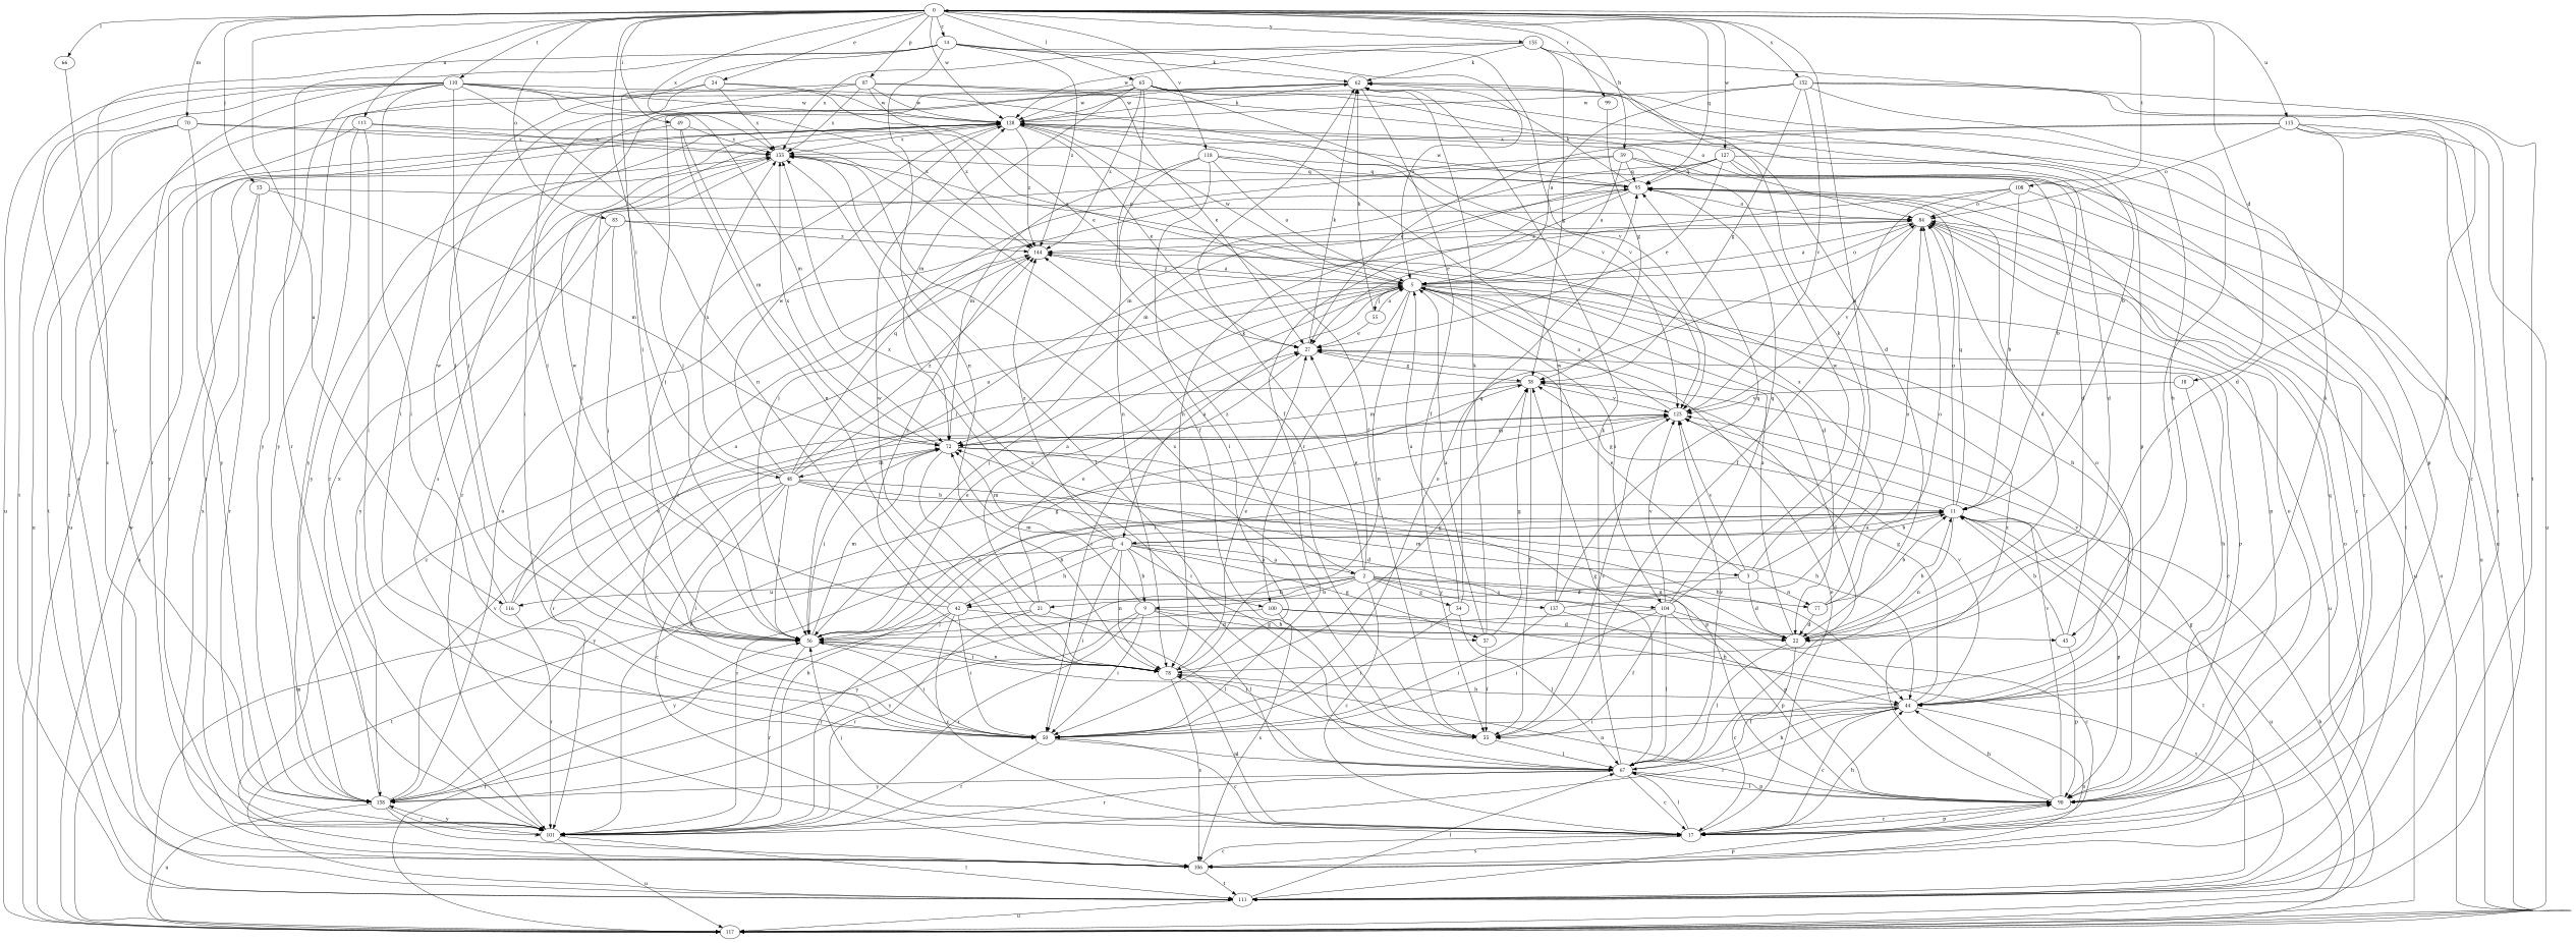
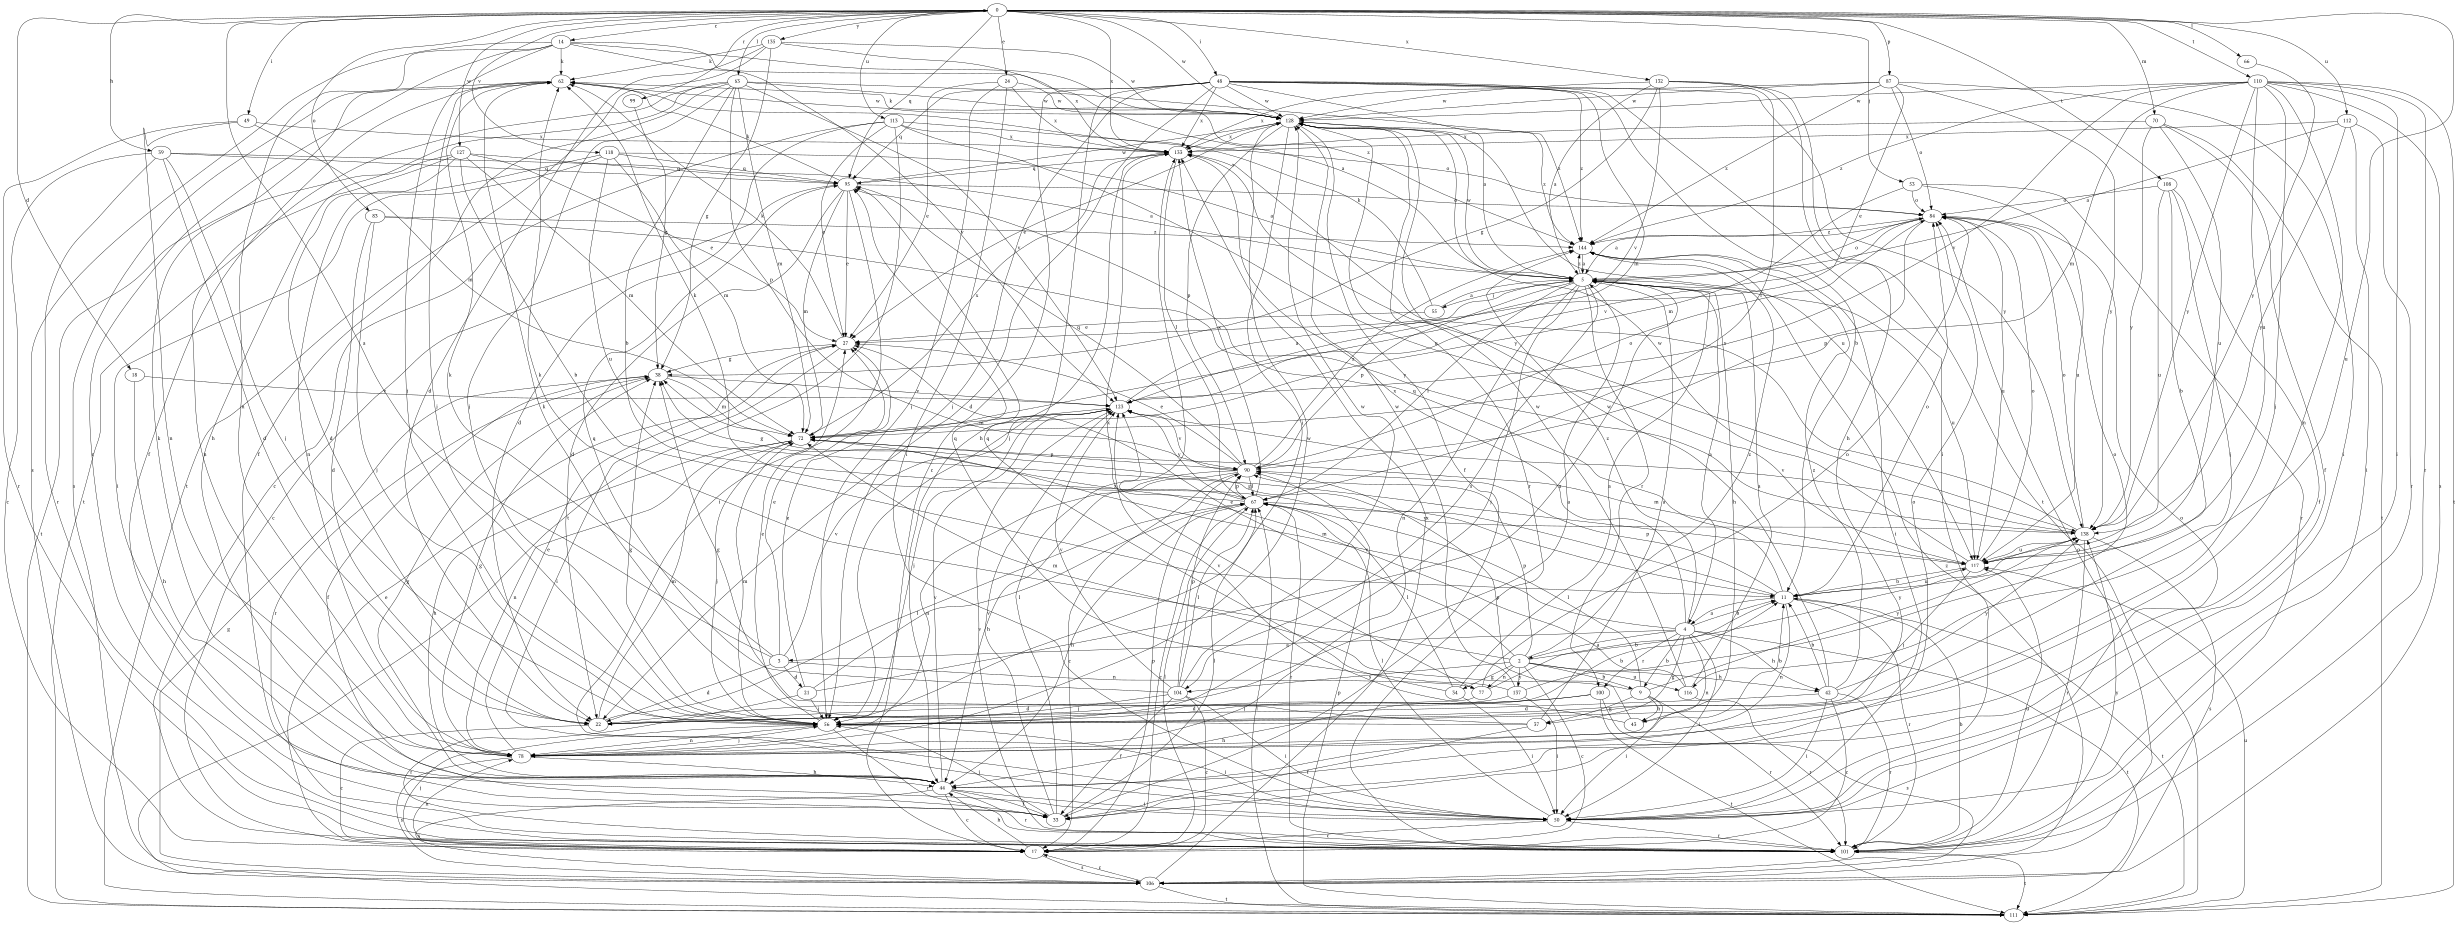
  strict digraph {
    fontname="PT Serif"
    node [fontname="PT Serif"]
    edge [fontname="PT Serif"]
    0
    14
    18
    24
    39
    48
    49
    53
    63
    66
    70
    83
    87
    95
    99
    108
    110
    112
    113
    116
    118
    127
    128
    132
    133
    135
    62
    144
    123
    78
    5
    56
    101
    106
    44
    27
    50
    17
    22
    138
    11
    72
    84
    117
    90
    111
    33
    38
    67
    2
    9
    34
    42
    77
    104
    137
    37
    43
    3
    21
    4
    100
    55
    0 -> 14 [label=c]
    0 -> 18 [label=d]
    0 -> 24 [label=e]
    0 -> 39 [label=h]
    0 -> 48 [label=i]
    0 -> 49 [label=i]
    0 -> 53 [label=j]
    0 -> 63 [label=l]
    0 -> 66 [label=l]
    0 -> 70 [label=m]
    0 -> 83 [label=o]
    0 -> 87 [label=p]
    0 -> 95 [label=q]
    0 -> 99 [label=r]
    0 -> 108 [label=t]
    0 -> 110 [label=t]
    0 -> 112 [label=u]
    0 -> 113 [label=u]
    0 -> 116 [label=u]
    0 -> 118 [label=v]
    0 -> 127 [label=w]
    0 -> 128 [label=w]
    0 -> 132 [label=x]
    0 -> 133 [label=x]
    0 -> 135 [label=y]
    14 -> 62 [label=k]
    14 -> 144 [label=z]
    14 -> 123 [label=v]
    14 -> 78 [label=n]
    14 -> 5 [label=a]
    14 -> 56 [label=j]
    14 -> 101 [label=r]
    14 -> 106 [label=s]
    18 -> 123 [label=v]
    18 -> 44 [label=h]
    24 -> 128 [label=w]
    24 -> 133 [label=x]
    24 -> 56 [label=j]
    24 -> 27 [label=e]
    24 -> 50 [label=i]
    39 -> 95 [label=q]
    39 -> 5 [label=a]
    39 -> 56 [label=j]
    39 -> 101 [label=r]
    39 -> 17 [label=c]
    39 -> 22 [label=d]
    48 -> 95 [label=q]
    48 -> 128 [label=w]
    48 -> 133 [label=x]
    48 -> 144 [label=z]
    48 -> 5 [label=a]
    48 -> 56 [label=j]
    48 -> 44 [label=h]
    48 -> 50 [label=i]
    48 -> 17 [label=c]
    48 -> 22 [label=d]
    48 -> 138 [label=y]
    48 -> 11 [label=b]
-   72 -> 48 [label=m]
+   48 -> 72 [label=m]
    49 -> 133 [label=x]
    49 -> 78 [label=n]
    49 -> 101 [label=r]
    49 -> 72 [label=m]
    53 -> 101 [label=r]
    53 -> 72 [label=m]
    53 -> 84 [label=o]
    53 -> 117 [label=u]
    63 -> 128 [label=w]
    63 -> 144 [label=z]
    63 -> 123 [label=v]
    63 -> 56 [label=j]
    63 -> 44 [label=h]
    63 -> 11 [label=b]
    63 -> 72 [label=m]
    63 -> 90 [label=p]
    63 -> 111 [label=t]
    63 -> 33 [label=f]
    66 -> 138 [label=y]
    70 -> 133 [label=x]
    70 -> 138 [label=y]
    70 -> 117 [label=u]
    70 -> 111 [label=t]
    70 -> 33 [label=f]
    83 -> 144 [label=z]
    83 -> 56 [label=j]
    83 -> 22 [label=d]
    83 -> 138 [label=y]
    87 -> 128 [label=w]
    87 -> 133 [label=x]
    87 -> 144 [label=z]
    87 -> 27 [label=e]
    87 -> 50 [label=i]
    87 -> 138 [label=y]
    87 -> 84 [label=o]
    95 -> 128 [label=w]
    95 -> 62 [label=k]
    95 -> 27 [label=e]
    95 -> 50 [label=i]
    95 -> 17 [label=c]
    95 -> 22 [label=d]
    95 -> 72 [label=m]
    95 -> 84 [label=o]
    99 -> 38 [label=g]
    108 -> 56 [label=j]
    108 -> 11 [label=b]
    108 -> 84 [label=o]
    108 -> 117 [label=u]
    108 -> 33 [label=f]
    110 -> 128 [label=w]
    110 -> 144 [label=z]
    110 -> 123 [label=v]
    110 -> 78 [label=n]
    110 -> 56 [label=j]
    110 -> 101 [label=r]
    110 -> 106 [label=s]
    110 -> 50 [label=i]
    110 -> 138 [label=y]
    110 -> 72 [label=m]
    110 -> 117 [label=u]
    110 -> 111 [label=t]
    112 -> 133 [label=x]
    112 -> 5 [label=a]
    112 -> 101 [label=r]
    112 -> 50 [label=i]
    112 -> 138 [label=y]
    113 -> 133 [label=x]
    113 -> 27 [label=e]
    113 -> 17 [label=c]
    113 -> 22 [label=d]
    113 -> 84 [label=o]
    113 -> 117 [label=u]
    113 -> 111 [label=t]
    116 -> 128 [label=w]
    116 -> 123 [label=v]
    116 -> 5 [label=a]
    116 -> 101 [label=r]
    118 -> 95 [label=q]
    118 -> 78 [label=n]
    118 -> 5 [label=a]
    118 -> 50 [label=i]
    118 -> 72 [label=m]
    118 -> 117 [label=u]
    127 -> 95 [label=q]
    127 -> 78 [label=n]
    127 -> 27 [label=e]
    127 -> 22 [label=d]
    127 -> 11 [label=b]
    127 -> 72 [label=m]
    127 -> 111 [label=t]
    128 -> 133 [label=x]
    128 -> 62 [label=k]
    128 -> 144 [label=z]
    128 -> 56 [label=j]
    128 -> 101 [label=r]
    128 -> 27 [label=e]
    128 -> 117 [label=u]
    128 -> 90 [label=p]
    128 -> 33 [label=f]
    132 -> 128 [label=w]
    132 -> 123 [label=v]
    132 -> 5 [label=a]
    132 -> 44 [label=h]
    132 -> 111 [label=t]
    132 -> 38 [label=g]
    132 -> 67 [label=l]
    133 -> 95 [label=q]
    133 -> 56 [label=j]
    133 -> 138 [label=y]
    133 -> 67 [label=l]
    135 -> 128 [label=w]
    135 -> 133 [label=x]
    135 -> 62 [label=k]
    135 -> 22 [label=d]
    135 -> 111 [label=t]
    135 -> 38 [label=g]
    62 -> 128 [label=w]
    62 -> 56 [label=j]
    62 -> 106 [label=s]
    62 -> 33 [label=f]
    144 -> 5 [label=a]
    144 -> 50 [label=i]
    123 -> 5 [label=a]
    123 -> 56 [label=j]
    123 -> 72 [label=m]
    78 -> 128 [label=w]
    78 -> 56 [label=j]
    78 -> 106 [label=s]
    78 -> 44 [label=h]
    78 -> 27 [label=e]
    78 -> 38 [label=g]
    5 -> 128 [label=w]
    5 -> 144 [label=z]
    5 -> 78 [label=n]
    5 -> 56 [label=j]
    5 -> 84 [label=o]
    5 -> 117 [label=u]
    5 -> 90 [label=p]
    5 -> 67 [label=l]
    5 -> 104 [label=s]
    5 -> 43 [label=h]
    5 -> 4 [label=a]
    5 -> 100 [label=r]
    5 -> 55 [label=j]
    56 -> 78 [label=n]
    56 -> 101 [label=r]
    56 -> 27 [label=e]
    56 -> 50 [label=i]
    56 -> 72 [label=m]
    56 -> 38 [label=g]
    101 -> 123 [label=v]
    101 -> 138 [label=y]
    101 -> 11 [label=b]
    101 -> 117 [label=u]
    101 -> 111 [label=t]
    106 -> 133 [label=x]
    106 -> 144 [label=z]
    106 -> 17 [label=c]
    106 -> 84 [label=o]
    106 -> 111 [label=t]
    106 -> 38 [label=g]
    44 -> 62 [label=k]
    44 -> 123 [label=v]
    44 -> 101 [label=r]
    44 -> 106 [label=s]
    44 -> 50 [label=i]
    44 -> 17 [label=c]
    44 -> 84 [label=o]
    44 -> 33 [label=f]
    44 -> 38 [label=g]
    27 -> 62 [label=k]
    27 -> 50 [label=i]
    27 -> 38 [label=g]
    50 -> 101 [label=r]
    50 -> 17 [label=c]
    50 -> 84 [label=o]
    50 -> 67 [label=l]
    17 -> 78 [label=n]
    17 -> 56 [label=j]
    17 -> 106 [label=s]
    17 -> 44 [label=h]
    17 -> 27 [label=e]
    17 -> 90 [label=p]
    17 -> 67 [label=l]
    22 -> 5 [label=a]
    22 -> 17 [label=c]
    22 -> 11 [label=b]
    22 -> 72 [label=m]
    22 -> 67 [label=l]
    138 -> 133 [label=x]
    138 -> 123 [label=v]
    138 -> 101 [label=r]
    138 -> 106 [label=s]
    138 -> 84 [label=o]
    138 -> 117 [label=u]
    11 -> 95 [label=q]
    11 -> 78 [label=n]
    11 -> 101 [label=r]
    11 -> 84 [label=o]
    11 -> 117 [label=u]
    11 -> 90 [label=p]
    11 -> 111 [label=t]
    11 -> 38 [label=g]
    11 -> 4 [label=a]
    72 -> 133 [label=x]
    72 -> 78 [label=n]
    72 -> 56 [label=j]
    72 -> 44 [label=h]
    72 -> 90 [label=p]
    84 -> 144 [label=z]
    84 -> 123 [label=v]
    84 -> 5 [label=a]
    84 -> 117 [label=u]
    84 -> 90 [label=p]
    117 -> 128 [label=w]
    117 -> 56 [label=j]
    117 -> 11 [label=b]
    117 -> 72 [label=m]
    117 -> 84 [label=o]
    90 -> 95 [label=q]
    90 -> 144 [label=z]
    90 -> 123 [label=v]
    90 -> 78 [label=n]
    90 -> 44 [label=h]
    90 -> 27 [label=e]
    90 -> 17 [label=c]
    90 -> 84 [label=o]
    90 -> 67 [label=l]
    111 -> 117 [label=u]
    111 -> 90 [label=p]
    111 -> 67 [label=l]
    33 -> 133 [label=x]
    33 -> 123 [label=v]
    33 -> 56 [label=j]
    33 -> 67 [label=l]
    38 -> 123 [label=v]
    38 -> 101 [label=r]
    38 -> 72 [label=m]
    38 -> 33 [label=f]
    67 -> 133 [label=x]
    67 -> 62 [label=k]
    67 -> 123 [label=v]
    67 -> 101 [label=r]
    67 -> 44 [label=h]
    67 -> 17 [label=c]
    67 -> 138 [label=y]
    67 -> 90 [label=p]
    67 -> 38 [label=g]
    2 -> 116 [label=u]
    2 -> 62 [label=k]
    2 -> 144 [label=z]
    2 -> 27 [label=e]
    2 -> 17 [label=c]
    2 -> 138 [label=y]
    2 -> 90 [label=p]
    2 -> 9 [label=b]
    2 -> 34 [label=g]
    2 -> 42 [label=h]
    2 -> 77 [label=n]
    2 -> 104 [label=s]
    2 -> 137 [label=y]
    9 -> 101 [label=r]
    9 -> 50 [label=i]
    9 -> 138 [label=y]
    9 -> 72 [label=m]
    9 -> 67 [label=l]
    9 -> 37 [label=g]
    9 -> 43 [label=h]
    34 -> 95 [label=q]
    34 -> 5 [label=a]
    34 -> 50 [label=i]
    34 -> 67 [label=l]
    42 -> 128 [label=w]
    42 -> 144 [label=z]
    42 -> 101 [label=r]
    42 -> 50 [label=i]
    42 -> 17 [label=c]
    42 -> 22 [label=d]
    42 -> 138 [label=y]
    42 -> 11 [label=b]
    77 -> 133 [label=x]
    77 -> 22 [label=d]
    77 -> 11 [label=b]
    77 -> 84 [label=o]
    104 -> 95 [label=q]
    104 -> 128 [label=w]
    104 -> 123 [label=v]
    104 -> 56 [label=j]
    104 -> 50 [label=i]
    104 -> 17 [label=c]
    104 -> 90 [label=p]
    104 -> 33 [label=f]
    104 -> 67 [label=l]
    137 -> 95 [label=q]
    137 -> 128 [label=w]
    137 -> 44 [label=h]
    137 -> 50 [label=i]
    137 -> 84 [label=o]
    37 -> 62 [label=k]
    37 -> 5 [label=a]
    37 -> 33 [label=f]
    37 -> 38 [label=g]
    43 -> 123 [label=v]
    43 -> 11 [label=b]
    43 -> 90 [label=p]
    3 -> 0 [label=a]
    3 -> 62 [label=k]
    3 -> 123 [label=v]
    3 -> 27 [label=e]
    3 -> 22 [label=d]
    3 -> 77 [label=n]
    3 -> 21 [label=d]
    21 -> 5 [label=a]
    21 -> 56 [label=j]
    21 -> 101 [label=r]
    21 -> 27 [label=e]
    21 -> 67 [label=l]
    4 -> 133 [label=x]
    4 -> 144 [label=z]
    4 -> 78 [label=n]
    4 -> 50 [label=i]
    4 -> 11 [label=b]
    4 -> 72 [label=m]
    4 -> 111 [label=t]
    4 -> 2 [label=a]
    4 -> 9 [label=b]
    4 -> 42 [label=h]
    4 -> 37 [label=g]
    4 -> 3 [label=a]
    4 -> 100 [label=r]
    100 -> 56 [label=j]
    100 -> 106 [label=s]
    100 -> 22 [label=d]
    100 -> 111 [label=t]
    55 -> 62 [label=k]
    55 -> 5 [label=a]
    55 -> 27 [label=e]
  }
